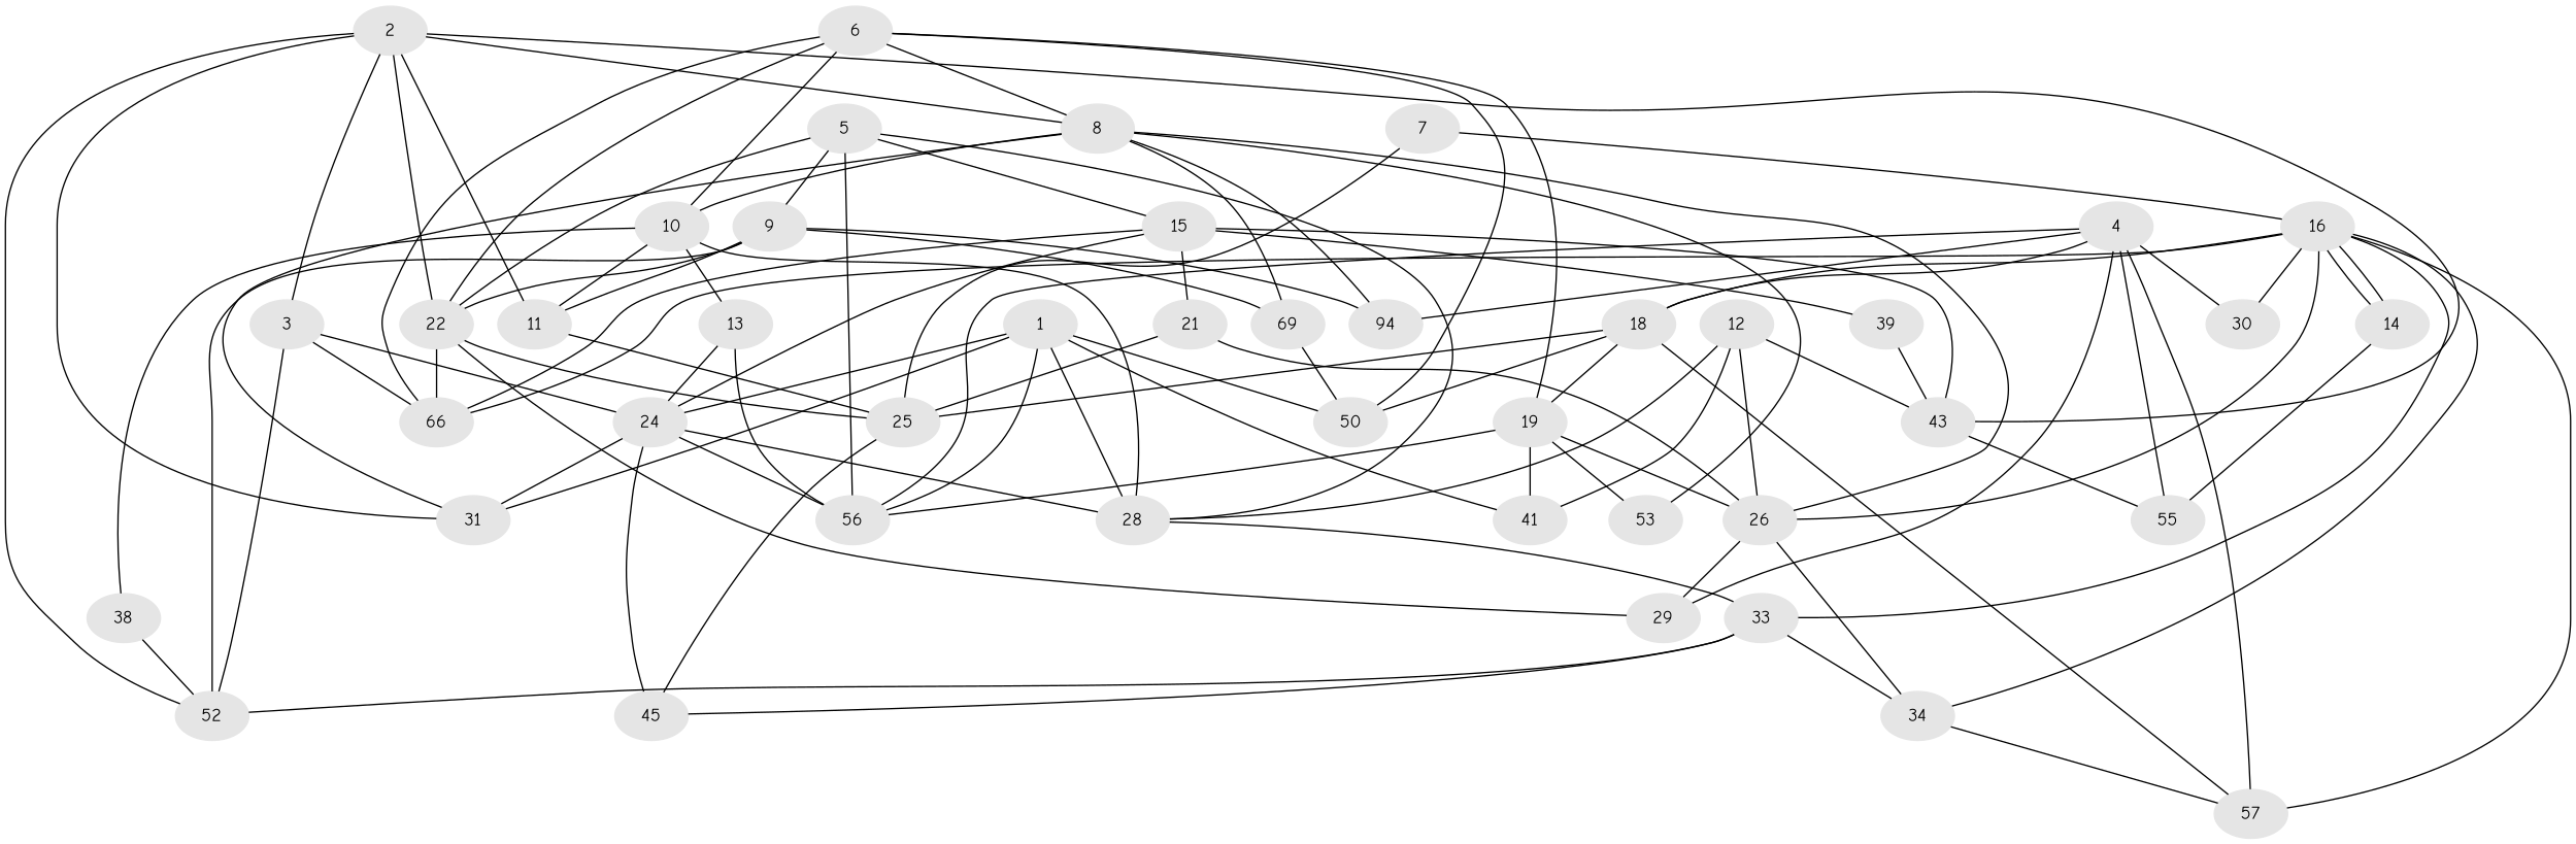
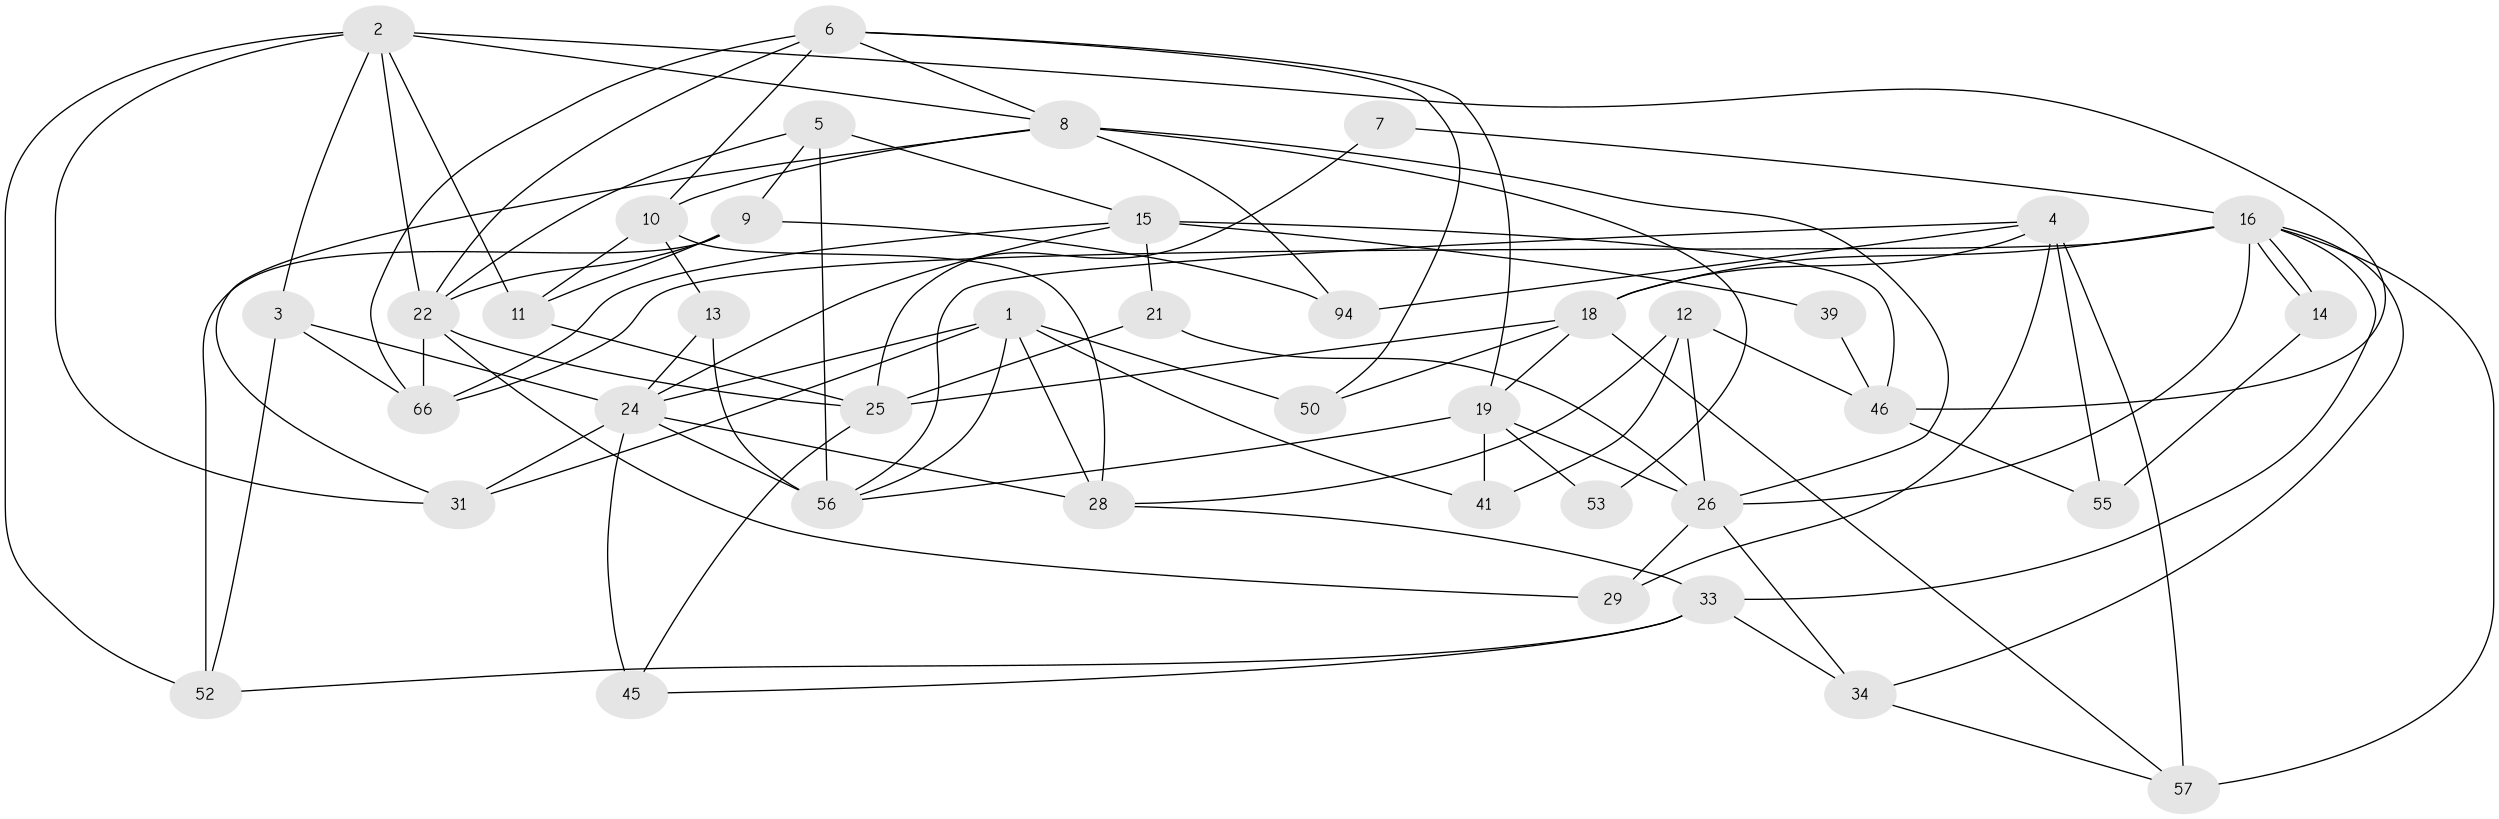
  graph {
    fontname="Comic Neue"
    node [color=gray90 fontname="Comic Neue" style=filled]
    edge [fontname="Comic Neue"]
    1 [super="+23"]
    24 [super="+37"]
    28 [super="+50"]
    31
    41 [super="+42"]
    56 [super="+63"]
    n7 [label=50]
    45 [super="+60"]
    33 [super="+49"]
-   46 [super="+61" label=43]
+   46 [super="+61"]
    55
    2 [super="+65"]
    3
    8 [super="+32"]
    11
    22 [super="+59"]
    52 [super="+54"]
    66 [super="+71"]
    n19 [label=94]
    10 [super="+68"]
    26 [super="+48"]
    53
-   69
    25 [super="+58"]
    29
    4 [super="+14"]
    18 [super="+62"]
-   30
    57
    19 [super="+51"]
    5 [super="+47"]
    9 [super="+35"]
    15 [super="+67"]
    21 [super="+43"]
    39
    6 [super="+20"]
    13 [super="+27"]
-   38
    16 [super="+36"]
    34 [super="+40"]
    n41 [label=14]
    7
    12
    1 -- 24 [weight=2]
    1 -- 28 [weight=2]
    1 -- 31
    1 -- 41
    1 -- 56
    1 -- n7
    24 -- 28
    24 -- 31
    24 -- 56
    24 -- 45
    28 -- 33
    33 -- 45
    33 -- 52
    33 -- 34
    46 -- 55
    2 -- 31
    2 -- 46
    2 -- 3
    2 -- 8
    2 -- 11
    2 -- 22
    2 -- 52
    3 -- 24
    3 -- 52
    3 -- 66
    8 -- 31
    8 -- n19
    8 -- 10
    8 -- 26
    8 -- 53
-   8 -- 69
    11 -- 25
    22 -- 66 [weight=2]
    22 -- 25
    22 -- 29
    10 -- 28 [weight=2]
    10 -- 11
    10 -- 13
-   10 -- 38
    26 -- 29
    26 -- 34
-   69 -- n7
    25 -- 45
    4 -- 56
    4 -- 55
    4 -- n19
    4 -- 29
    4 -- 18
-   4 -- 30 [weight=2]
    4 -- 57
    18 -- n7
    18 -- 25
    18 -- 57
    18 -- 19
    19 -- 41
    19 -- 56
    19 -- 26
    19 -- 53
-   5 -- 28
    5 -- 56
    5 -- 22
    5 -- 9
    5 -- 15
    9 -- 11
    9 -- 22
    9 -- 52 [weight=2]
    9 -- n19
-   9 -- 69
    15 -- 24
    15 -- 46
    15 -- 66
    15 -- 21 [weight=2]
    15 -- 39
    21 -- 26
    21 -- 25
    39 -- 46
    6 -- n7
    6 -- 8
    6 -- 22
    6 -- 66
    6 -- 10
    6 -- 19
    13 -- 24
    13 -- 56
-   38 -- 52
    16 -- 33
    16 -- 66 [weight=2]
    16 -- 26
    16 -- 18
-   16 -- 30
    16 -- 57
    16 -- 34
    16 -- n41
    16 -- n41
    34 -- 57
    n41 -- 55
    7 -- 25
    7 -- 16
    12 -- 28
    12 -- 41
    12 -- 46
    12 -- 26
  }
